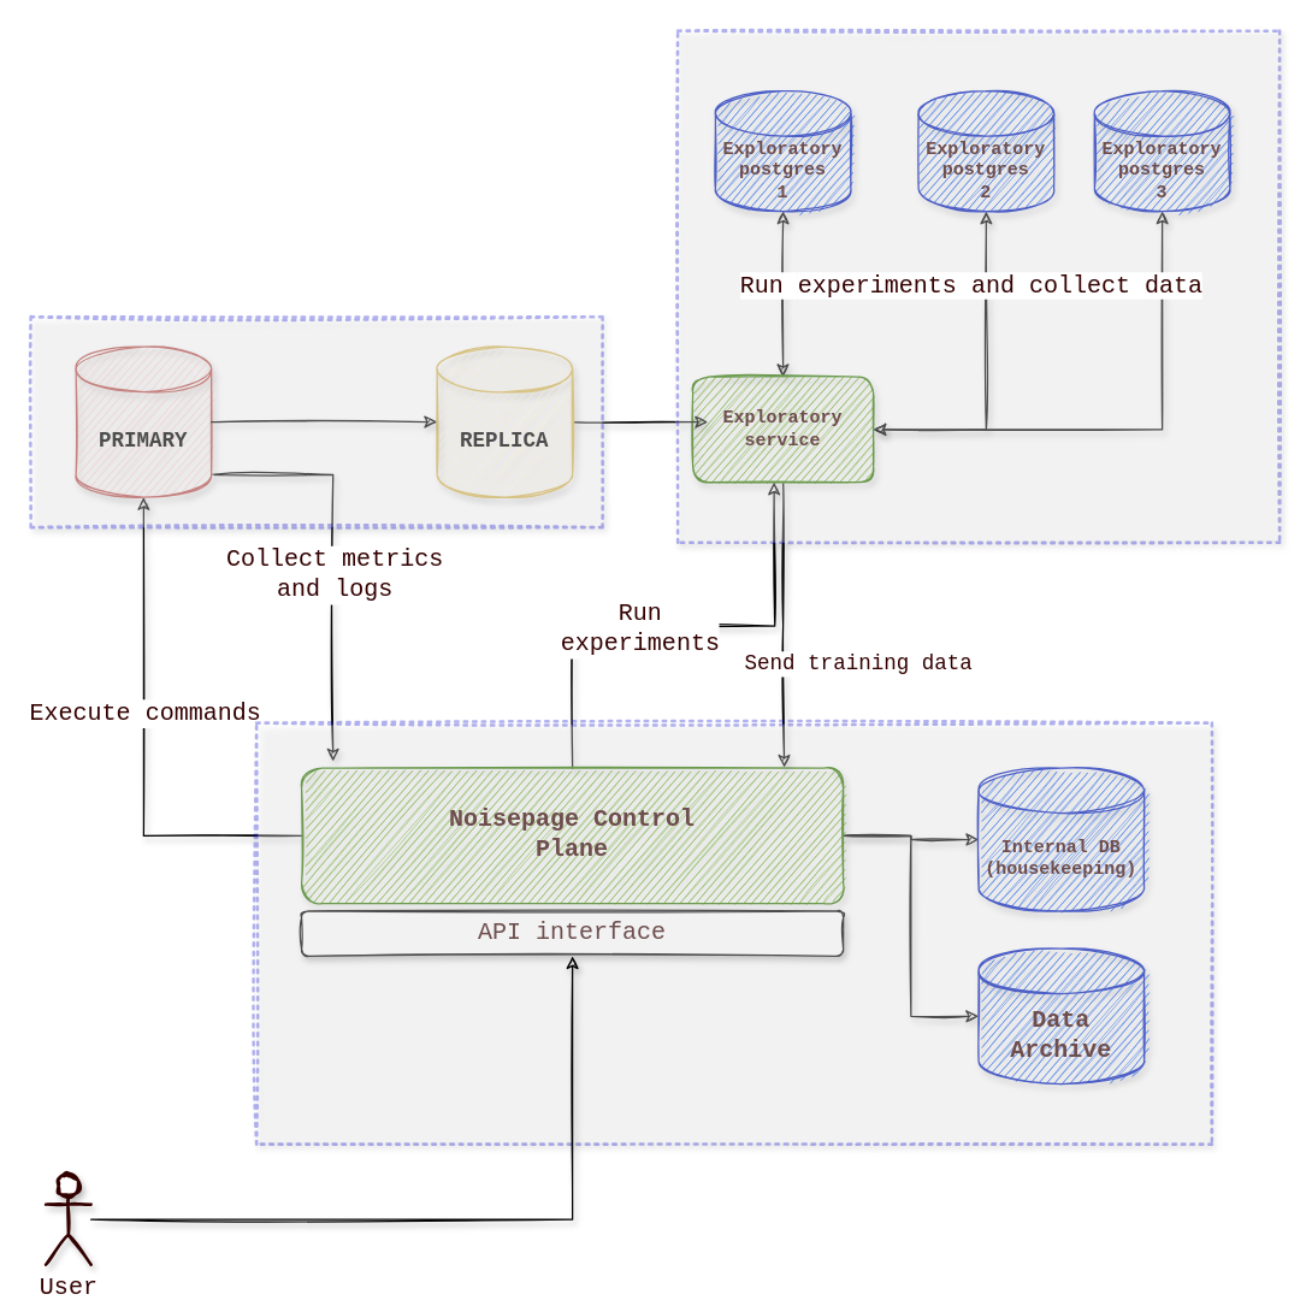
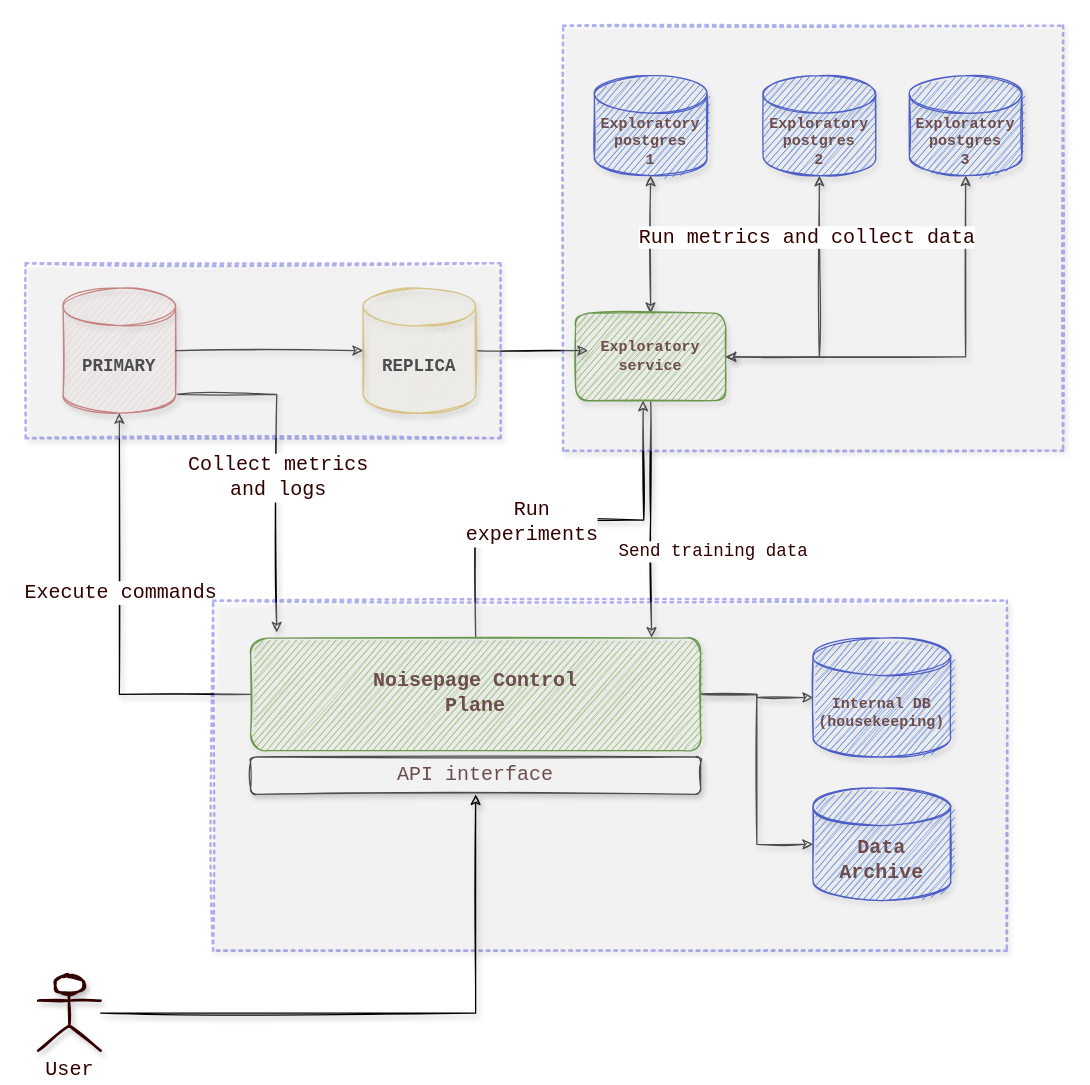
  <mxCell id="0" />
  <mxCell id="1" parent="0" />
  <mxCell id="2" style="edgeStyle=orthogonalEdgeStyle;rounded=0;sketch=1;orthogonalLoop=1;jettySize=auto;html=1;exitX=1;exitY=1;exitDx=0;exitDy=-15;exitPerimeter=0;entryX=0.058;entryY=-0.05;entryDx=0;entryDy=0;entryPerimeter=0;shadow=1;fontFamily=Courier New;fontSize=16;fontColor=#330000;" edge="1" parent="1" source="4" target="11"><mxGeometry relative="1" as="geometry" /></mxCell>
  <mxCell id="3" value="Collect metrics&lt;br&gt;and logs" style="edgeLabel;html=1;align=center;verticalAlign=middle;resizable=0;points=[];fontSize=16;fontFamily=Courier New;fontColor=#330000;" vertex="1" connectable="0" parent="2"><mxGeometry x="0.086" y="1" relative="1" as="geometry"><mxPoint as="offset" /></mxGeometry></mxCell>
  <mxCell id="4" value="&lt;font style=&quot;font-size: 14px&quot;&gt;PRIMARY&lt;/font&gt;" style="shape=cylinder3;whiteSpace=wrap;html=1;boundedLbl=1;backgroundOutline=1;size=15;shadow=1;sketch=1;fontFamily=Courier New;fontStyle=1;fillColor=#f8cecc;strokeColor=#b85450;" vertex="1" parent="1"><mxGeometry x="50" y="230" width="90" height="100" as="geometry" /></mxCell>
  <mxCell id="5" style="edgeStyle=orthogonalEdgeStyle;rounded=0;orthogonalLoop=1;jettySize=auto;html=1;fontFamily=Courier New;fontSize=16;fontColor=#330000;sketch=1;shadow=1;" edge="1" parent="1" source="11" target="4"><mxGeometry relative="1" as="geometry"><mxPoint x="90" y="340" as="targetPoint" /></mxGeometry></mxCell>
  <mxCell id="6" value="Execute commands" style="edgeLabel;html=1;align=center;verticalAlign=middle;resizable=0;points=[];fontSize=16;fontFamily=Courier New;fontColor=#330000;" vertex="1" connectable="0" parent="5"><mxGeometry x="-0.263" y="1" relative="1" as="geometry"><mxPoint x="1" y="-65" as="offset" /></mxGeometry></mxCell>
  <mxCell id="7" style="edgeStyle=orthogonalEdgeStyle;rounded=0;sketch=1;orthogonalLoop=1;jettySize=auto;html=1;shadow=1;fontFamily=Courier New;fontSize=16;fontColor=#330000;" edge="1" parent="1" source="11"><mxGeometry relative="1" as="geometry"><mxPoint x="514" y="320" as="targetPoint" /></mxGeometry></mxCell>
  <mxCell id="8" value="Run &lt;br&gt;experiments" style="edgeLabel;html=1;align=center;verticalAlign=middle;resizable=0;points=[];fontSize=16;fontFamily=Courier New;fontColor=#330000;" vertex="1" connectable="0" parent="7"><mxGeometry x="-0.141" y="-1" relative="1" as="geometry"><mxPoint y="1" as="offset" /></mxGeometry></mxCell>
  <mxCell id="9" style="edgeStyle=orthogonalEdgeStyle;rounded=0;sketch=1;orthogonalLoop=1;jettySize=auto;html=1;entryX=0;entryY=0.5;entryDx=0;entryDy=0;entryPerimeter=0;shadow=1;fontFamily=Courier New;fontSize=16;fontColor=#330000;" edge="1" parent="1" source="11" target="12"><mxGeometry relative="1" as="geometry" /></mxCell>
  <mxCell id="10" style="edgeStyle=orthogonalEdgeStyle;rounded=0;sketch=1;orthogonalLoop=1;jettySize=auto;html=1;entryX=0;entryY=0.5;entryDx=0;entryDy=0;entryPerimeter=0;shadow=1;fontFamily=Courier New;fontSize=16;fontColor=#330000;" edge="1" parent="1" source="11" target="26"><mxGeometry relative="1" as="geometry" /></mxCell>
  <mxCell id="11" value="&lt;font style=&quot;font-size: 16px&quot;&gt;&lt;span&gt;Noisepage Control&lt;/span&gt;&lt;br&gt;&lt;span&gt;Plane&lt;/span&gt;&lt;/font&gt;" style="rounded=1;whiteSpace=wrap;html=1;shadow=1;sketch=1;fontFamily=Courier New;fillColor=#60a917;strokeColor=#2D7600;fontStyle=1;fontColor=#330000;" vertex="1" parent="1"><mxGeometry x="200" y="510" width="360" height="90" as="geometry" /></mxCell>
  <mxCell id="12" value="Internal DB (housekeeping)" style="shape=cylinder3;whiteSpace=wrap;html=1;boundedLbl=1;backgroundOutline=1;size=15;shadow=1;sketch=1;fontFamily=Courier New;fontStyle=1;fillColor=#0050ef;strokeColor=#001DBC;fontColor=#330000;" vertex="1" parent="1"><mxGeometry x="650" y="510" width="110" height="95" as="geometry" /></mxCell>
  <mxCell id="13" style="edgeStyle=orthogonalEdgeStyle;rounded=0;sketch=1;orthogonalLoop=1;jettySize=auto;html=1;entryX=0.891;entryY=-0.004;entryDx=0;entryDy=0;entryPerimeter=0;shadow=1;fontFamily=Courier New;fontSize=14;fontColor=#330000;" edge="1" parent="1" source="18" target="11"><mxGeometry relative="1" as="geometry" /></mxCell>
  <mxCell id="14" value="Send training data" style="edgeLabel;html=1;align=center;verticalAlign=middle;resizable=0;points=[];fontSize=14;fontFamily=Courier New;fontColor=#330000;" vertex="1" connectable="0" parent="13"><mxGeometry x="0.534" y="-3" relative="1" as="geometry"><mxPoint x="52" y="-25" as="offset" /></mxGeometry></mxCell>
  <mxCell id="15" style="edgeStyle=orthogonalEdgeStyle;rounded=0;sketch=1;orthogonalLoop=1;jettySize=auto;html=1;entryX=0.5;entryY=1;entryDx=0;entryDy=0;entryPerimeter=0;shadow=1;fontFamily=Courier New;fontSize=14;fontColor=#330000;startArrow=classic;startFill=1;" edge="1" parent="1" source="18" target="22"><mxGeometry relative="1" as="geometry" /></mxCell>
  <mxCell id="16" style="edgeStyle=orthogonalEdgeStyle;rounded=0;sketch=1;orthogonalLoop=1;jettySize=auto;html=1;entryX=0.5;entryY=1;entryDx=0;entryDy=0;entryPerimeter=0;shadow=1;fontFamily=Courier New;fontSize=14;fontColor=#330000;startArrow=classic;startFill=1;" edge="1" parent="1" source="18" target="21"><mxGeometry relative="1" as="geometry" /></mxCell>
  <mxCell id="17" style="edgeStyle=orthogonalEdgeStyle;rounded=0;sketch=1;orthogonalLoop=1;jettySize=auto;html=1;shadow=1;fontFamily=Courier New;fontSize=14;fontColor=#330000;startArrow=classic;startFill=1;" edge="1" parent="1" source="18" target="24"><mxGeometry relative="1" as="geometry" /></mxCell>
  <mxCell id="18" value="Exploratory service" style="rounded=1;whiteSpace=wrap;html=1;shadow=1;sketch=1;fontFamily=Courier New;fontStyle=1;fillColor=#60a917;strokeColor=#2D7600;fontColor=#330000;" vertex="1" parent="1"><mxGeometry x="460" y="250" width="120" height="70" as="geometry" /></mxCell>
  <mxCell id="19" style="edgeStyle=orthogonalEdgeStyle;rounded=0;sketch=1;orthogonalLoop=1;jettySize=auto;html=1;entryX=0.083;entryY=0.429;entryDx=0;entryDy=0;entryPerimeter=0;shadow=1;fontFamily=Courier New;fontSize=16;fontColor=#330000;" edge="1" parent="1" source="20" target="18"><mxGeometry relative="1" as="geometry" /></mxCell>
  <mxCell id="20" value="&lt;font style=&quot;font-size: 14px&quot;&gt;REPLICA&lt;/font&gt;" style="shape=cylinder3;whiteSpace=wrap;html=1;boundedLbl=1;backgroundOutline=1;size=15;shadow=1;sketch=1;fontFamily=Courier New;fontStyle=1;fillColor=#fff2cc;strokeColor=#d6b656;" vertex="1" parent="1"><mxGeometry x="290" y="230" width="90" height="100" as="geometry" /></mxCell>
  <mxCell id="21" value="Exploratory postgres&lt;br&gt;2" style="shape=cylinder3;whiteSpace=wrap;html=1;boundedLbl=1;backgroundOutline=1;size=15;shadow=1;sketch=1;fontFamily=Courier New;fontStyle=1;fillColor=#0050ef;fontColor=#330000;strokeColor=#001DBC;" vertex="1" parent="1"><mxGeometry x="610" y="60" width="90" height="80" as="geometry" /></mxCell>
  <mxCell id="22" value="Exploratory postgres&lt;br&gt;1" style="shape=cylinder3;whiteSpace=wrap;html=1;boundedLbl=1;backgroundOutline=1;size=15;shadow=1;sketch=1;fontFamily=Courier New;fontStyle=1;fillColor=#0050ef;fontColor=#330000;strokeColor=#001DBC;" vertex="1" parent="1"><mxGeometry x="475" y="60" width="90" height="80" as="geometry" /></mxCell>
  <mxCell id="23" value="" style="endArrow=classic;html=1;rounded=0;fontFamily=Courier New;fontSize=16;fontColor=#330000;entryX=0;entryY=0.5;entryDx=0;entryDy=0;entryPerimeter=0;sketch=1;shadow=1;" edge="1" parent="1" source="4" target="20"><mxGeometry width="50" height="50" relative="1" as="geometry"><mxPoint x="400" y="420" as="sourcePoint" /><mxPoint x="450" y="370" as="targetPoint" /></mxGeometry></mxCell>
  <mxCell id="24" value="Exploratory postgres&lt;br&gt;3&lt;br&gt;" style="shape=cylinder3;whiteSpace=wrap;html=1;boundedLbl=1;backgroundOutline=1;size=15;shadow=1;sketch=1;fontFamily=Courier New;fontStyle=1;fillColor=#0050ef;fontColor=#330000;strokeColor=#001DBC;" vertex="1" parent="1"><mxGeometry x="727" y="60" width="90" height="80" as="geometry" /></mxCell>
  <mxCell id="25" value="API interface" style="rounded=1;whiteSpace=wrap;html=1;shadow=1;sketch=1;fontFamily=Courier New;fontSize=16;fontColor=#330000;" vertex="1" parent="1"><mxGeometry x="200" y="605" width="360" height="30" as="geometry" /></mxCell>
  <mxCell id="26" value="&lt;b&gt;Data&lt;br&gt;Archive&lt;/b&gt;" style="shape=cylinder3;whiteSpace=wrap;html=1;boundedLbl=1;backgroundOutline=1;size=15;shadow=1;sketch=1;fontFamily=Courier New;fontSize=16;fontColor=#330000;fillColor=#0050ef;strokeColor=#001DBC;" vertex="1" parent="1"><mxGeometry x="650" y="630" width="110" height="90" as="geometry" /></mxCell>
  <mxCell id="27" value="" style="rounded=0;whiteSpace=wrap;html=1;shadow=1;glass=0;dashed=1;dashPattern=1 2;labelBackgroundColor=default;labelBorderColor=none;sketch=1;fillStyle=auto;fontFamily=Courier New;fontSize=16;fontColor=#330000;strokeColor=#0000CC;strokeWidth=2;fillColor=default;opacity=30;" vertex="1" parent="1"><mxGeometry x="170" y="480" width="635" height="280" as="geometry" /></mxCell>
  <mxCell id="28" value="" style="rounded=0;whiteSpace=wrap;html=1;shadow=1;glass=0;dashed=1;dashPattern=1 2;labelBackgroundColor=default;labelBorderColor=none;sketch=1;fillStyle=auto;fontFamily=Courier New;fontSize=16;fontColor=#330000;strokeColor=#0000CC;strokeWidth=2;fillColor=default;opacity=30;" vertex="1" parent="1"><mxGeometry x="450" y="20" width="400" height="340" as="geometry" /></mxCell>
  <mxCell id="29" style="edgeStyle=orthogonalEdgeStyle;rounded=0;sketch=1;orthogonalLoop=1;jettySize=auto;html=1;entryX=0.5;entryY=1;entryDx=0;entryDy=0;shadow=1;fontFamily=Courier New;fontSize=16;fontColor=#330000;" edge="1" parent="1" source="30" target="25"><mxGeometry relative="1" as="geometry" /></mxCell>
- <mxCell id="30" value="User" style="shape=umlActor;verticalLabelPosition=bottom;verticalAlign=top;html=1;outlineConnect=0;shadow=1;glass=0;labelBackgroundColor=default;labelBorderColor=none;sketch=1;fillStyle=auto;fontFamily=Courier New;fontSize=16;fontColor=#330000;strokeColor=#330000;strokeWidth=2;fillColor=default;" vertex="1" parent="1"><mxGeometry x="30" y="780" width="30" height="60" as="geometry" /></mxCell>
+ <mxCell id="30" value="User" style="shape=umlActor;verticalLabelPosition=bottom;verticalAlign=top;html=1;outlineConnect=0;shadow=1;glass=0;labelBackgroundColor=default;labelBorderColor=none;sketch=1;fillStyle=auto;fontFamily=Courier New;fontSize=16;fontColor=#330000;strokeColor=#330000;strokeWidth=2;fillColor=default;" vertex="1" parent="1"><mxGeometry x="30" y="780" width="50" height="60" as="geometry" /></mxCell>
  <mxCell id="31" value="" style="rounded=0;whiteSpace=wrap;html=1;shadow=1;glass=0;dashed=1;dashPattern=1 2;labelBackgroundColor=default;labelBorderColor=none;sketch=1;fillStyle=auto;fontFamily=Courier New;fontSize=16;fontColor=#330000;strokeColor=#0000CC;strokeWidth=2;fillColor=default;opacity=30;" vertex="1" parent="1"><mxGeometry x="20" y="210" width="380" height="140" as="geometry" /></mxCell>
- <mxCell id="32" value="&lt;span style=&quot;font-size: 16px ; background-color: rgb(255 , 255 , 255)&quot;&gt;Run&amp;nbsp;&lt;/span&gt;&lt;span style=&quot;font-size: 16px ; background-color: rgb(255 , 255 , 255)&quot;&gt;experiments and&amp;nbsp;&lt;/span&gt;&lt;span style=&quot;font-size: 16px ; background-color: rgb(255 , 255 , 255)&quot;&gt;collect&amp;nbsp;&lt;/span&gt;&lt;span style=&quot;font-size: 16px ; background-color: rgb(255 , 255 , 255)&quot;&gt;data&lt;/span&gt;" style="text;html=1;align=center;verticalAlign=middle;resizable=0;points=[];autosize=1;strokeColor=none;fillColor=none;fontSize=14;fontFamily=Courier New;fontColor=#330000;" vertex="1" parent="1"><mxGeometry x="485" y="180" width="320" height="20" as="geometry" /></mxCell>
+ <mxCell id="32" value="&lt;span style=&quot;font-size: 16px ; background-color: rgb(255 , 255 , 255)&quot;&gt;Run&amp;nbsp;&lt;/span&gt;&lt;span style=&quot;font-size: 16px ; background-color: rgb(255 , 255 , 255)&quot;&gt;metrics and&amp;nbsp;&lt;/span&gt;&lt;span style=&quot;font-size: 16px ; background-color: rgb(255 , 255 , 255)&quot;&gt;collect&amp;nbsp;&lt;/span&gt;&lt;span style=&quot;font-size: 16px ; background-color: rgb(255 , 255 , 255)&quot;&gt;data&lt;/span&gt;" style="text;html=1;align=center;verticalAlign=middle;resizable=0;points=[];autosize=1;strokeColor=none;fillColor=none;fontSize=14;fontFamily=Courier New;fontColor=#330000;" vertex="1" parent="1"><mxGeometry x="485" y="180" width="320" height="20" as="geometry" /></mxCell>
